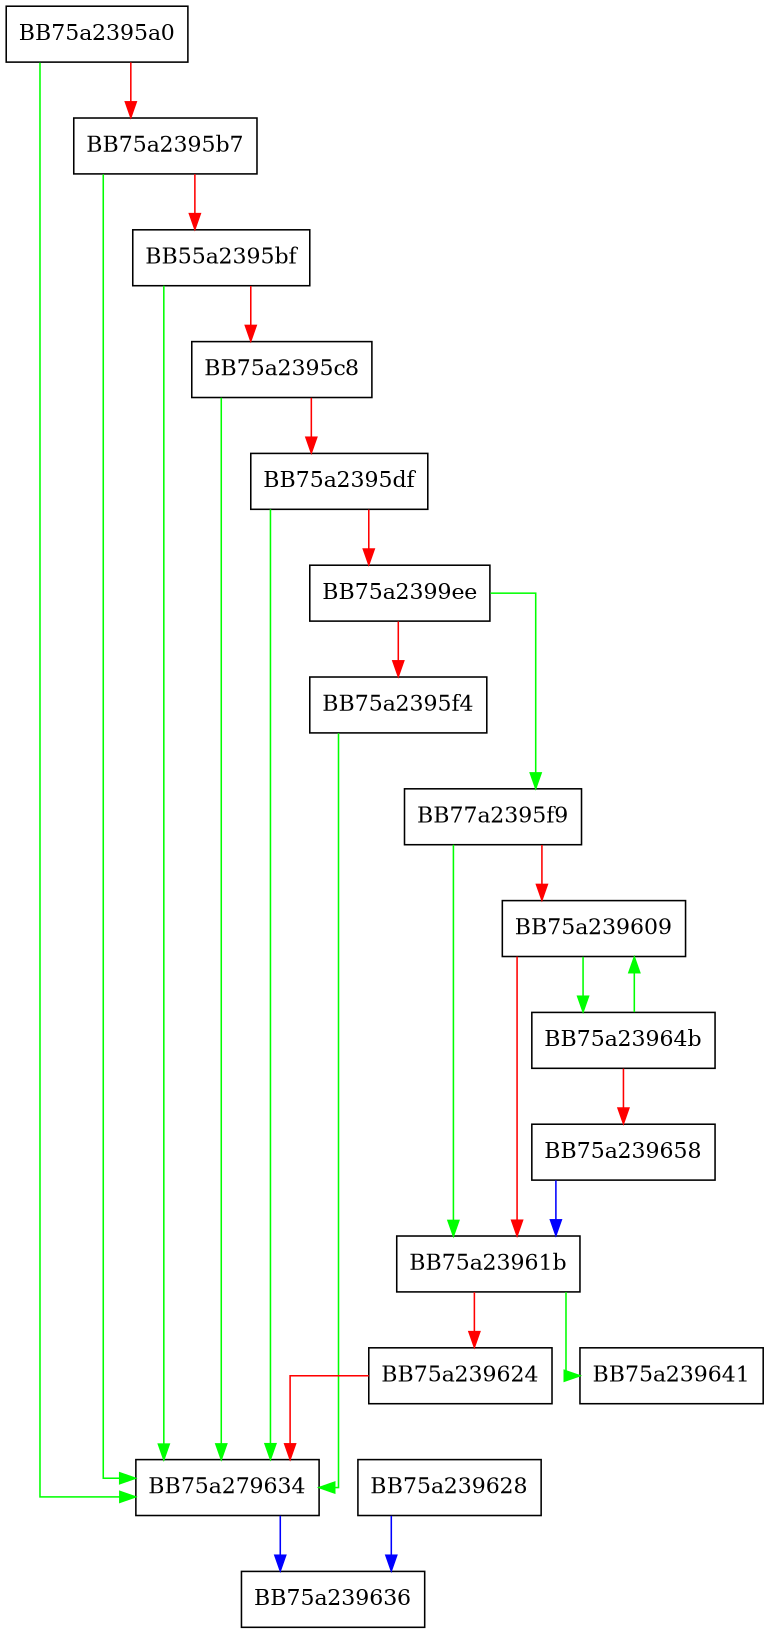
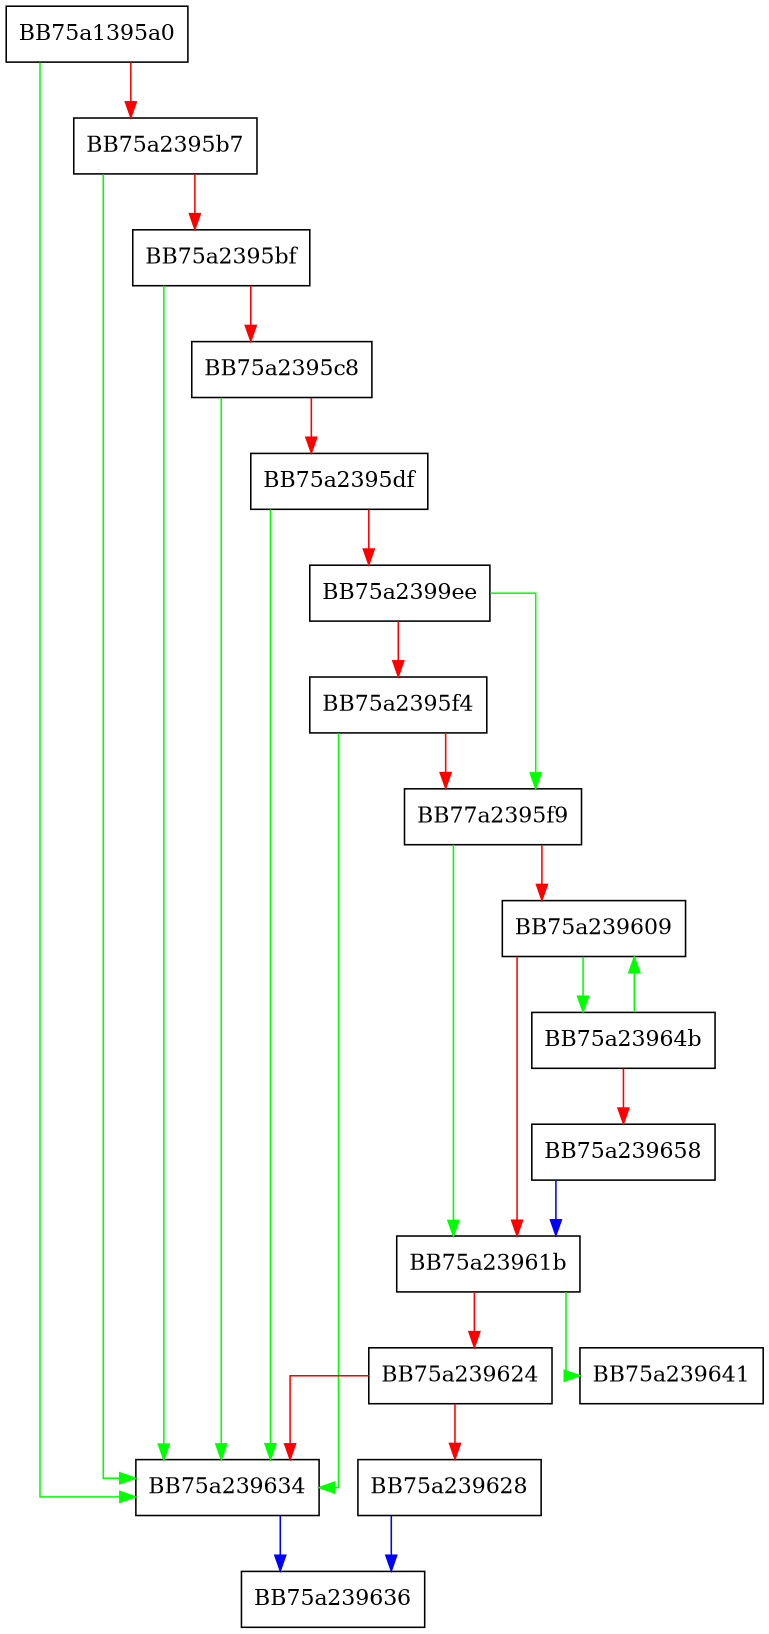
  digraph {
    splines=ortho
    node [shape=box]
    edge [color=red]
-   BB75a2395a0
-   BB75a239634 [label=BB75a279634]
+   BB75a2395a0 [label=BB75a1395a0]
+   BB75a239634
    BB75a2395b7
    BB75a239636
-   BB75a2395bf [label=BB55a2395bf]
+   BB75a2395bf
    BB75a2395c8
    BB75a2395df
    n8 [label=BB75a2399ee]
    n9 [label=BB77a2395f9]
    BB75a2395f4
    BB75a23961b
    BB75a239609
    BB75a239641
    BB75a239624
    BB75a23964b
    BB75a239628
    BB75a239658
    BB75a2395a0 -> BB75a239634 [color=green]
    BB75a2395a0 -> BB75a2395b7
    BB75a239634 -> BB75a239636 [color=blue]
    BB75a2395b7 -> BB75a239634 [color=green]
    BB75a2395b7 -> BB75a2395bf
    BB75a2395bf -> BB75a239634 [color=green]
    BB75a2395bf -> BB75a2395c8
    BB75a2395c8 -> BB75a239634 [color=green]
    BB75a2395c8 -> BB75a2395df
    BB75a2395df -> BB75a239634 [color=green]
    BB75a2395df -> n8
    n8 -> n9 [color=green]
    n8 -> BB75a2395f4
    n9 -> BB75a23961b [color=green]
    n9 -> BB75a239609
    BB75a2395f4 -> BB75a239634 [color=green]
+   BB75a2395f4 -> n9
    BB75a23961b -> BB75a239641 [color=green]
    BB75a23961b -> BB75a239624
    BB75a239609 -> BB75a23961b
    BB75a239609 -> BB75a23964b [color=green]
    BB75a239624 -> BB75a239634
+   BB75a239624 -> BB75a239628
    BB75a23964b -> BB75a239609 [color=green]
    BB75a23964b -> BB75a239658
    BB75a239628 -> BB75a239636 [color=blue]
    BB75a239658 -> BB75a23961b [color=blue]
  }
